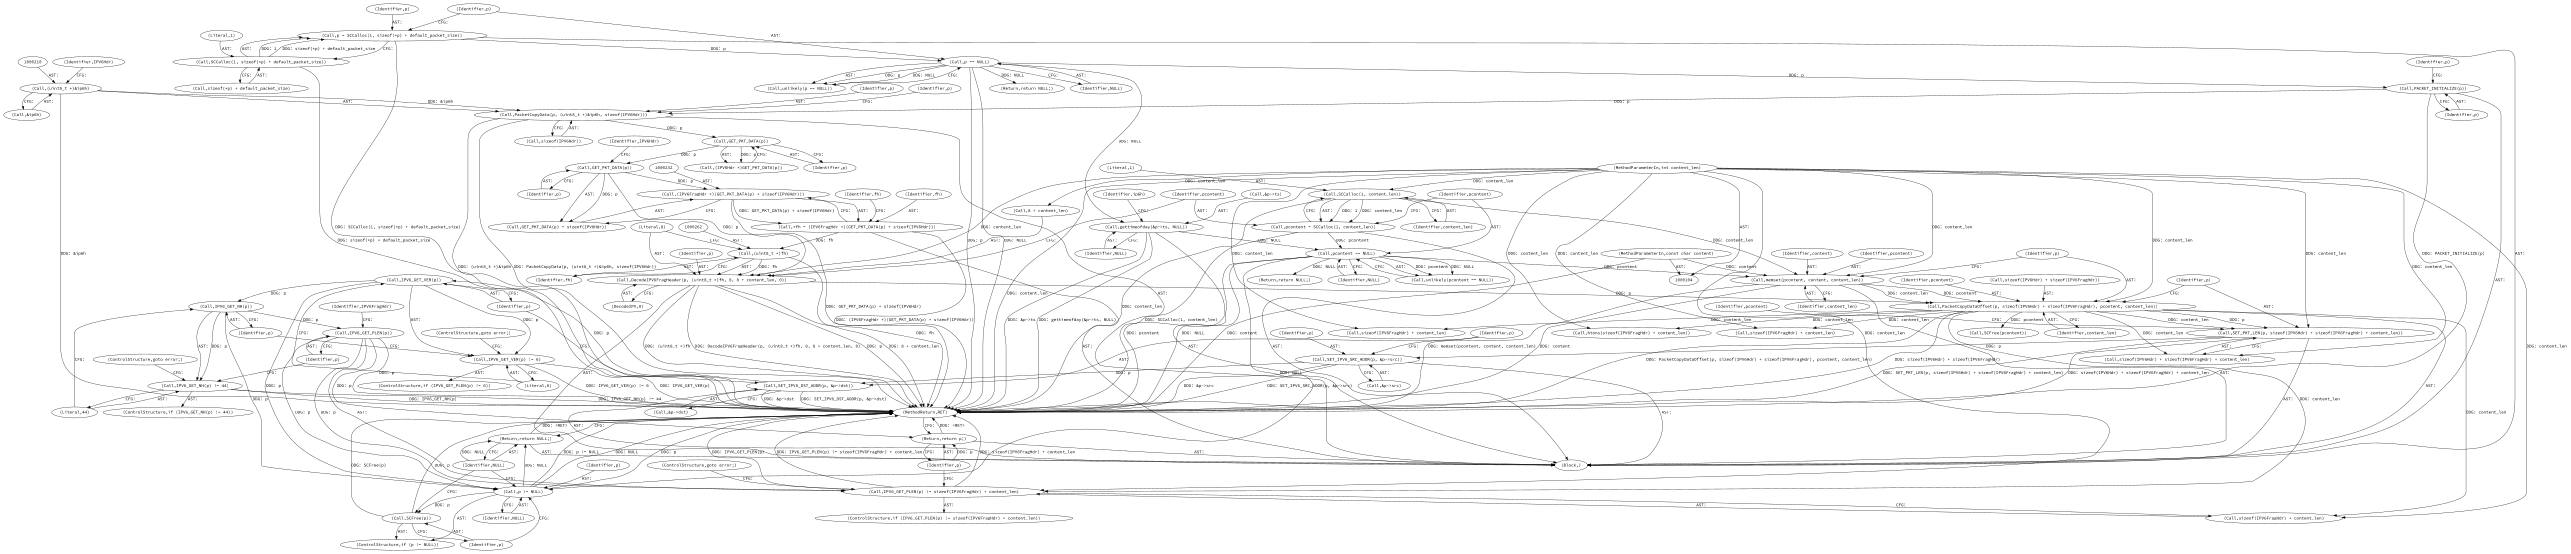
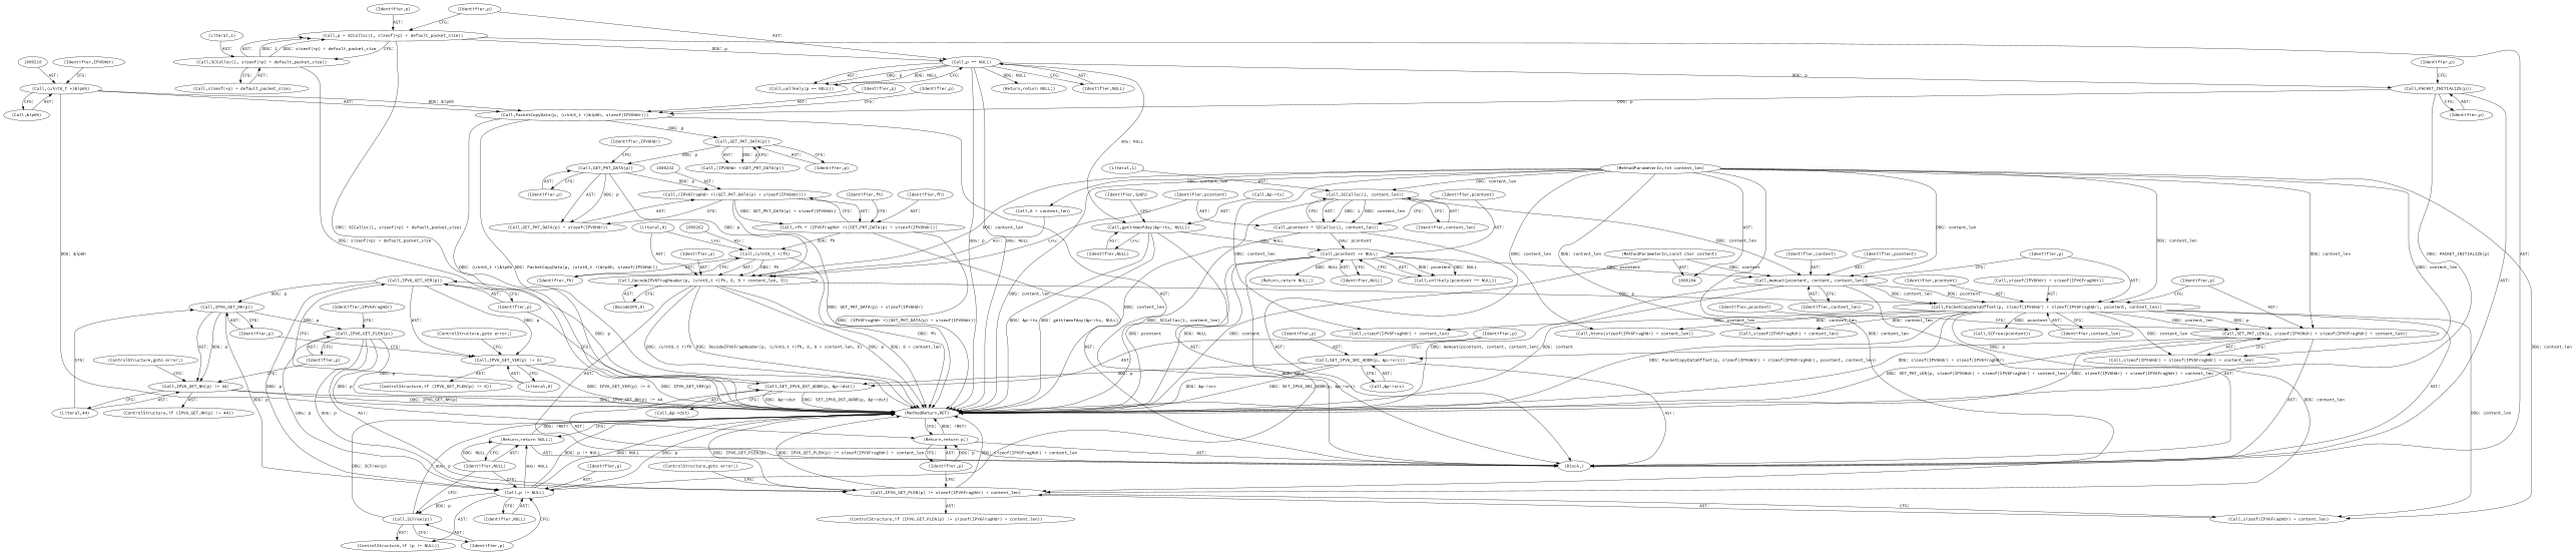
  digraph {
    fontname="Source Code Pro"
    node [fontname="Source Code Pro"]
    edge [fontname="Source Code Pro"]
    n1 [label="(Call,IPV6_GET_VER(p))"]
    n2 [label="(Call,IPV6_GET_VER(p) != 6)"]
    n3 [label="(Call,IPV6_GET_NH(p))"]
    n4 [label="(Call,p != NULL)"]
    n5 [label="(Identifier,p)"]
    n6 [label="(MethodReturn,RET)"]
    n7 [label="(Literal,6)"]
    n8 [label="(ControlStructure,if (IPV6_GET_PLEN(p) != 6))"]
    n9 [label="(Call,IPV6_GET_NH(p) != 44)"]
    n10 [label="(Call,IPV6_GET_PLEN(p))"]
    n11 [label="(Identifier,p)"]
    n12 [label="(Call,SCFree(p))"]
    n13 [label="(Return,return NULL;)"]
    n14 [label="(ControlStructure,if (p != NULL))"]
    n15 [label="(Identifier,NULL)"]
    n16 [label="(Call,SET_IPV6_DST_ADDR(p, &p->dst))"]
    n17 [label="(Call,&p->dst)"]
    n18 [label="(Block,)"]
    n19 [label="(Return,return p;)"]
    n20 [label="(Call,SET_IPV6_SRC_ADDR(p, &p->src))"]
    n21 [label="(Call,&p->src)"]
    n22 [label="(Call,SET_PKT_LEN(p, sizeof(IPV6Hdr) + sizeof(IPV6FragHdr) + content_len))"]
    n23 [label="(Call,sizeof(IPV6Hdr) + sizeof(IPV6FragHdr) + content_len)"]
    n24 [label="(Call,PacketCopyDataOffset(p, sizeof(IPV6Hdr) + sizeof(IPV6FragHdr), pcontent, content_len))"]
    n25 [label="(Call,IPV6_GET_PLEN(p) != sizeof(IPV6FragHdr) + content_len)"]
    n26 [label="(Call,sizeof(IPV6FragHdr) + content_len)"]
    n27 [label="(Call,htons(sizeof(IPV6FragHdr) + content_len))"]
    n28 [label="(Call,SCFree(pcontent))"]
    n29 [label="(Call,sizeof(IPV6FragHdr) + content_len)"]
    n30 [label="(Identifier,content_len)"]
    n31 [label="(Call,sizeof(IPV6FragHdr) + content_len)"]
    n32 [label="(ControlStructure,if (IPV6_GET_PLEN(p) != sizeof(IPV6FragHdr) + content_len))"]
    n33 [label="(Call,DecodeIPV6FragHeader(p, (uint8_t *)fh, 8, 8 + content_len, 0))"]
    n34 [label="(DecodeIPV,0)"]
    n35 [label="(Call,GET_PKT_DATA(p))"]
    n36 [label="(Call,(IPV6FragHdr *)(GET_PKT_DATA(p) + sizeof(IPV6Hdr)))"]
    n37 [label="(Call,GET_PKT_DATA(p) + sizeof(IPV6Hdr))"]
    n38 [label="(Identifier,p)"]
    n39 [label="(Call,*fh = (IPV6FragHdr *)(GET_PKT_DATA(p) + sizeof(IPV6Hdr)))"]
    n40 [label="(Call,GET_PKT_DATA(p))"]
    n41 [label="(Identifier,p)"]
    n42 [label="(Call,(IPV6Hdr *)GET_PKT_DATA(p))"]
    n43 [label="(Call,PacketCopyData(p, (uint8_t *)&ip6h, sizeof(IPV6Hdr)))"]
-   n44 [label="(Call,sizeof(IPV6Hdr))"]
    n45 [label="(Call,PACKET_INITIALIZE(p))"]
    n46 [label="(Identifier,p)"]
    n47 [label="(Call,p == NULL)"]
    n48 [label="(Call,gettimeofday(&p->ts, NULL))"]
    n49 [label="(Call,unlikely(p == NULL))"]
    n50 [label="(Return,return NULL;)"]
    n51 [label="(Identifier,NULL)"]
    n52 [label="(Call,pcontent == NULL)"]
    n53 [label="(Identifier,NULL)"]
    n54 [label="(Call,p = SCCalloc(1, sizeof(*p) + default_packet_size))"]
    n55 [label="(Call,SCCalloc(1, sizeof(*p) + default_packet_size))"]
    n56 [label="(Call,sizeof(*p) + default_packet_size)"]
    n57 [label="(Call,(uint8_t *)&ip6h)"]
    n58 [label="(Call,&ip6h)"]
    n59 [label="(Call,(uint8_t *)fh)"]
    n60 [label="(Identifier,fh)"]
    n61 [label="(MethodParameterIn,int content_len)"]
    n62 [label="(Call,memset(pcontent, content, content_len))"]
    n63 [label="(Call,SCCalloc(1, content_len))"]
    n64 [label="(Call,8 + content_len)"]
    1000104
    n66 [label="(Identifier,content_len)"]
    n67 [label="(Call,pcontent = SCCalloc(1, content_len))"]
    n68 [label="(Identifier,content_len)"]
    n69 [label="(Identifier,NULL)"]
    n70 [label="(Call,unlikely(pcontent == NULL))"]
    n71 [label="(Return,return NULL;)"]
    n72 [label="(MethodParameterIn,const char content)"]
    n73 [label="(ControlStructure,if (IPV6_GET_NH(p) != 44))"]
    n74 [label="(Literal,44)"]
    n75 [label="(Identifier,p)"]
    n76 [label="(Identifier,p)"]
    n77 [label="(Identifier,p)"]
    n78 [label="(Identifier,NULL)"]
    n79 [label="(Identifier,p)"]
    n80 [label="(ControlStructure,goto error;)"]
    n81 [label="(Identifier,content)"]
    n82 [label="(Identifier,p)"]
    n83 [label="(Identifier,p)"]
    n84 [label="(ControlStructure,goto error;)"]
    n85 [label="(Literal,1)"]
    n86 [label="(Identifier,pcontent)"]
    n87 [label="(Identifier,p)"]
    n88 [label="(Identifier,fh)"]
    n89 [label="(Call,sizeof(IPV6Hdr) + sizeof(IPV6FragHdr))"]
    n90 [label="(Literal,8)"]
    n91 [label="(Identifier,p)"]
    n92 [label="(Identifier,pcontent)"]
    n93 [label="(Identifier,ip6h)"]
    n94 [label="(Identifier,pcontent)"]
    n95 [label="(Identifier,p)"]
    n96 [label="(Identifier,pcontent)"]
    n97 [label="(Identifier,p)"]
    n98 [label="(ControlStructure,goto error;)"]
    n99 [label="(Identifier,p)"]
    n100 [label="(Identifier,p)"]
    n101 [label="(Literal,1)"]
    n102 [label="(Identifier,IPV6FragHdr)"]
    n103 [label="(Identifier,p)"]
    n104 [label="(Identifier,IPV6Hdr)"]
    n105 [label="(Identifier,IPV6Hdr)"]
    n106 [label="(Identifier,p)"]
    n107 [label="(Call,&p->ts)"]
    n108 [label="(Identifier,fh)"]
    n109 [label="(Identifier,pcontent)"]
    1000210
    1000262
    1000232
    n1 -> n2 [label="AST: "]
    n1 -> n2 [label="DDG: p"]
    n1 -> n3 [label="DDG: p"]
    n1 -> n4 [label="DDG: p"]
    n1 -> n5 [label="CFG: "]
    n2 -> n6 [label="DDG: IPV6_GET_VER(p) != 6"]
    n2 -> n6 [label="DDG: IPV6_GET_VER(p)"]
    n2 -> n7 [label="CFG: "]
    n2 -> n8 [label="AST: "]
    n3 -> n4 [label="DDG: p"]
    n3 -> n9 [label="AST: "]
    n3 -> n9 [label="DDG: p"]
    n3 -> n10 [label="DDG: p"]
    n3 -> n11 [label="CFG: "]
    n4 -> n6 [label="DDG: p != NULL"]
    n4 -> n6 [label="DDG: p"]
    n4 -> n6 [label="DDG: NULL"]
    n4 -> n12 [label="DDG: p"]
    n4 -> n13 [label="DDG: NULL"]
    n4 -> n14 [label="AST: "]
    n4 -> n15 [label="CFG: "]
    n5 -> n1 [label="AST: "]
    n5 -> n16 [label="CFG: "]
    n6 -> n13 [label="CFG: "]
    n6 -> n19 [label="CFG: "]
    n7 -> n1 [label="CFG: "]
    n7 -> n2 [label="AST: "]
    n9 -> n6 [label="DDG: IPV6_GET_NH(p)"]
    n9 -> n6 [label="DDG: IPV6_GET_NH(p) != 44"]
    n9 -> n73 [label="AST: "]
    n9 -> n74 [label="CFG: "]
    n10 -> n4 [label="DDG: p"]
    n10 -> n6 [label="DDG: p"]
    n10 -> n19 [label="DDG: p"]
    n10 -> n25 [label="AST: "]
    n10 -> n25 [label="DDG: p"]
    n10 -> n75 [label="CFG: "]
    n11 -> n2 [label="CFG: "]
    n11 -> n3 [label="AST: "]
    n12 -> n6 [label="DDG: p"]
    n12 -> n6 [label="DDG: SCFree(p)"]
    n12 -> n14 [label="AST: "]
    n12 -> n77 [label="CFG: "]
    n13 -> n6 [label="DDG: <RET>"]
    n13 -> n18 [label="AST: "]
    n13 -> n78 [label="CFG: "]
    n15 -> n4 [label="AST: "]
    n16 -> n1 [label="DDG: p"]
    n16 -> n6 [label="DDG: &p->dst"]
    n16 -> n6 [label="DDG: SET_IPV6_DST_ADDR(p, &p->dst)"]
    n16 -> n17 [label="CFG: "]
    n16 -> n18 [label="AST: "]
    n17 -> n16 [label="AST: "]
    n19 -> n6 [label="DDG: <RET>"]
    n19 -> n18 [label="AST: "]
    n19 -> n76 [label="CFG: "]
    n20 -> n6 [label="DDG: &p->src"]
    n20 -> n6 [label="DDG: SET_IPV6_SRC_ADDR(p, &p->src)"]
    n20 -> n16 [label="DDG: p"]
    n20 -> n18 [label="AST: "]
    n20 -> n21 [label="CFG: "]
    n21 -> n20 [label="AST: "]
    n22 -> n6 [label="DDG: SET_PKT_LEN(p, sizeof(IPV6Hdr) + sizeof(IPV6FragHdr) + content_len)"]
    n22 -> n6 [label="DDG: sizeof(IPV6Hdr) + sizeof(IPV6FragHdr) + content_len"]
    n22 -> n18 [label="AST: "]
    n22 -> n20 [label="DDG: p"]
    n22 -> n23 [label="CFG: "]
    n23 -> n22 [label="AST: "]
    n24 -> n6 [label="DDG: PacketCopyDataOffset(p, sizeof(IPV6Hdr) + sizeof(IPV6FragHdr), pcontent, content_len)"]
    n24 -> n6 [label="DDG: sizeof(IPV6Hdr) + sizeof(IPV6FragHdr)"]
    n24 -> n18 [label="AST: "]
    n24 -> n22 [label="DDG: p"]
    n24 -> n22 [label="DDG: content_len"]
    n24 -> n23 [label="DDG: content_len"]
    n24 -> n25 [label="DDG: content_len"]
    n24 -> n26 [label="DDG: content_len"]
    n24 -> n27 [label="DDG: content_len"]
    n24 -> n28 [label="DDG: pcontent"]
    n24 -> n29 [label="DDG: content_len"]
    n24 -> n30 [label="CFG: "]
    n24 -> n31 [label="DDG: content_len"]
    n25 -> n6 [label="DDG: sizeof(IPV6FragHdr) + content_len"]
    n25 -> n6 [label="DDG: IPV6_GET_PLEN(p)"]
    n25 -> n6 [label="DDG: IPV6_GET_PLEN(p) != sizeof(IPV6FragHdr) + content_len"]
    n25 -> n26 [label="CFG: "]
    n25 -> n32 [label="AST: "]
    n26 -> n25 [label="AST: "]
    n30 -> n24 [label="AST: "]
    n33 -> n6 [label="DDG: DecodeIPV6FragHeader(p, (uint8_t *)fh, 8, 8 + content_len, 0)"]
    n33 -> n6 [label="DDG: p"]
    n33 -> n6 [label="DDG: 8 + content_len"]
    n33 -> n6 [label="DDG: (uint8_t *)fh"]
    n33 -> n18 [label="AST: "]
    n33 -> n24 [label="DDG: p"]
    n33 -> n34 [label="CFG: "]
    n34 -> n33 [label="AST: "]
    n35 -> n33 [label="DDG: p"]
    n35 -> n36 [label="DDG: p"]
    n35 -> n37 [label="AST: "]
    n35 -> n37 [label="DDG: p"]
    n35 -> n38 [label="CFG: "]
    n36 -> n6 [label="DDG: GET_PKT_DATA(p) + sizeof(IPV6Hdr)"]
    n36 -> n37 [label="CFG: "]
    n36 -> n39 [label="AST: "]
    n36 -> n39 [label="DDG: GET_PKT_DATA(p) + sizeof(IPV6Hdr)"]
    n37 -> n36 [label="AST: "]
    n38 -> n35 [label="AST: "]
    n39 -> n6 [label="DDG: (IPV6FragHdr *)(GET_PKT_DATA(p) + sizeof(IPV6Hdr))"]
    n39 -> n18 [label="AST: "]
    n39 -> n36 [label="CFG: "]
    n39 -> n59 [label="DDG: fh"]
    n40 -> n35 [label="DDG: p"]
    n40 -> n41 [label="CFG: "]
    n40 -> n42 [label="AST: "]
    n40 -> n42 [label="DDG: p"]
    n41 -> n40 [label="AST: "]
    n42 -> n40 [label="CFG: "]
    n43 -> n6 [label="DDG: (uint8_t *)&ip6h"]
    n43 -> n6 [label="DDG: PacketCopyData(p, (uint8_t *)&ip6h, sizeof(IPV6Hdr))"]
    n43 -> n18 [label="AST: "]
    n43 -> n40 [label="DDG: p"]
-   n43 -> n44 [label="CFG: "]
-   n44 -> n43 [label="AST: "]
    n45 -> n6 [label="DDG: PACKET_INITIALIZE(p)"]
    n45 -> n18 [label="AST: "]
    n45 -> n43 [label="DDG: p"]
    n45 -> n46 [label="CFG: "]
    n46 -> n45 [label="AST: "]
    n47 -> n6 [label="DDG: NULL"]
    n47 -> n6 [label="DDG: p"]
    n47 -> n45 [label="DDG: p"]
    n47 -> n48 [label="DDG: NULL"]
    n47 -> n49 [label="AST: "]
    n47 -> n49 [label="DDG: p"]
    n47 -> n49 [label="DDG: NULL"]
    n47 -> n50 [label="DDG: NULL"]
    n47 -> n51 [label="CFG: "]
    n48 -> n6 [label="DDG: gettimeofday(&p->ts, NULL)"]
    n48 -> n6 [label="DDG: &p->ts"]
    n48 -> n18 [label="AST: "]
    n48 -> n52 [label="DDG: NULL"]
    n48 -> n53 [label="CFG: "]
    n49 -> n47 [label="CFG: "]
    n51 -> n47 [label="AST: "]
    n52 -> n4 [label="DDG: NULL"]
    n52 -> n6 [label="DDG: NULL"]
    n52 -> n6 [label="DDG: pcontent"]
    n52 -> n62 [label="DDG: pcontent"]
    n52 -> n69 [label="CFG: "]
    n52 -> n70 [label="AST: "]
    n52 -> n70 [label="DDG: pcontent"]
    n52 -> n70 [label="DDG: NULL"]
    n52 -> n71 [label="DDG: NULL"]
    n53 -> n48 [label="AST: "]
    n54 -> n6 [label="DDG: SCCalloc(1, sizeof(*p) + default_packet_size)"]
    n54 -> n18 [label="AST: "]
    n54 -> n47 [label="DDG: p"]
    n54 -> n55 [label="CFG: "]
    n55 -> n6 [label="DDG: sizeof(*p) + default_packet_size"]
    n55 -> n54 [label="AST: "]
    n55 -> n54 [label="DDG: 1"]
    n55 -> n54 [label="DDG: sizeof(*p) + default_packet_size"]
    n55 -> n56 [label="CFG: "]
    n56 -> n55 [label="AST: "]
    n57 -> n6 [label="DDG: &ip6h"]
    n57 -> n43 [label="AST: "]
    n57 -> n43 [label="DDG: &ip6h"]
    n57 -> n58 [label="CFG: "]
    n58 -> n57 [label="AST: "]
    n59 -> n6 [label="DDG: fh"]
    n59 -> n33 [label="AST: "]
    n59 -> n33 [label="DDG: fh"]
    n59 -> n60 [label="CFG: "]
    n60 -> n59 [label="AST: "]
    n61 -> n6 [label="DDG: content_len"]
    n61 -> n22 [label="DDG: content_len"]
    n61 -> n23 [label="DDG: content_len"]
    n61 -> n24 [label="DDG: content_len"]
    n61 -> n25 [label="DDG: content_len"]
    n61 -> n26 [label="DDG: content_len"]
    n61 -> n27 [label="DDG: content_len"]
    n61 -> n29 [label="DDG: content_len"]
    n61 -> n31 [label="DDG: content_len"]
    n61 -> n33 [label="DDG: content_len"]
    n61 -> n62 [label="DDG: content_len"]
    n61 -> n63 [label="DDG: content_len"]
    n61 -> n64 [label="DDG: content_len"]
    n61 -> 1000104 [label="AST: "]
    n62 -> n6 [label="DDG: memset(pcontent, content, content_len)"]
    n62 -> n6 [label="DDG: content"]
    n62 -> n18 [label="AST: "]
    n62 -> n24 [label="DDG: pcontent"]
    n62 -> n24 [label="DDG: content_len"]
    n62 -> n66 [label="CFG: "]
    n63 -> n6 [label="DDG: content_len"]
    n63 -> n62 [label="DDG: content_len"]
    n63 -> n67 [label="AST: "]
    n63 -> n67 [label="DDG: 1"]
    n63 -> n67 [label="DDG: content_len"]
    n63 -> n68 [label="CFG: "]
    n64 -> n33 [label="AST: "]
    n66 -> n62 [label="AST: "]
    n67 -> n6 [label="DDG: SCCalloc(1, content_len)"]
    n67 -> n18 [label="AST: "]
    n67 -> n52 [label="DDG: pcontent"]
    n67 -> n63 [label="CFG: "]
    n68 -> n63 [label="AST: "]
    n69 -> n52 [label="AST: "]
    n70 -> n52 [label="CFG: "]
    n72 -> n6 [label="DDG: content"]
    n72 -> n62 [label="DDG: content"]
    n72 -> 1000104 [label="AST: "]
    n74 -> n3 [label="CFG: "]
    n74 -> n9 [label="AST: "]
    n75 -> n9 [label="CFG: "]
    n75 -> n10 [label="AST: "]
    n76 -> n19 [label="AST: "]
    n76 -> n19 [label="DDG: p"]
    n76 -> n25 [label="CFG: "]
    n77 -> n4 [label="CFG: "]
    n77 -> n12 [label="AST: "]
    n78 -> n4 [label="CFG: "]
    n78 -> n12 [label="CFG: "]
    n78 -> n13 [label="AST: "]
    n78 -> n13 [label="DDG: NULL"]
    n79 -> n54 [label="AST: "]
    n80 -> n25 [label="CFG: "]
    n81 -> n62 [label="AST: "]
    n82 -> n47 [label="AST: "]
    n82 -> n54 [label="CFG: "]
    n83 -> n20 [label="AST: "]
    n84 -> n2 [label="CFG: "]
    n85 -> n55 [label="AST: "]
    n86 -> n24 [label="AST: "]
    n87 -> n16 [label="AST: "]
    n87 -> n20 [label="CFG: "]
    n88 -> n39 [label="AST: "]
    n89 -> n24 [label="AST: "]
    n90 -> n33 [label="AST: "]
    n90 -> n59 [label="CFG: "]
    n91 -> n45 [label="CFG: "]
    n92 -> n22 [label="CFG: "]
    n93 -> n48 [label="CFG: "]
    n94 -> n52 [label="AST: "]
    n94 -> n67 [label="CFG: "]
    n95 -> n33 [label="AST: "]
    n96 -> n33 [label="CFG: "]
    n96 -> n67 [label="AST: "]
    n97 -> n43 [label="AST: "]
    n98 -> n9 [label="CFG: "]
    n99 -> n43 [label="CFG: "]
    n100 -> n22 [label="AST: "]
    n100 -> n24 [label="CFG: "]
    n101 -> n63 [label="AST: "]
    n102 -> n10 [label="CFG: "]
    n103 -> n4 [label="AST: "]
    n104 -> n35 [label="CFG: "]
    n105 -> n57 [label="CFG: "]
    n106 -> n24 [label="AST: "]
    n106 -> n62 [label="CFG: "]
    n107 -> n48 [label="AST: "]
    n108 -> n39 [label="CFG: "]
    n109 -> n62 [label="AST: "]
    1000210 -> n57 [label="AST: "]
    1000262 -> n59 [label="AST: "]
    1000232 -> n36 [label="AST: "]
  }
